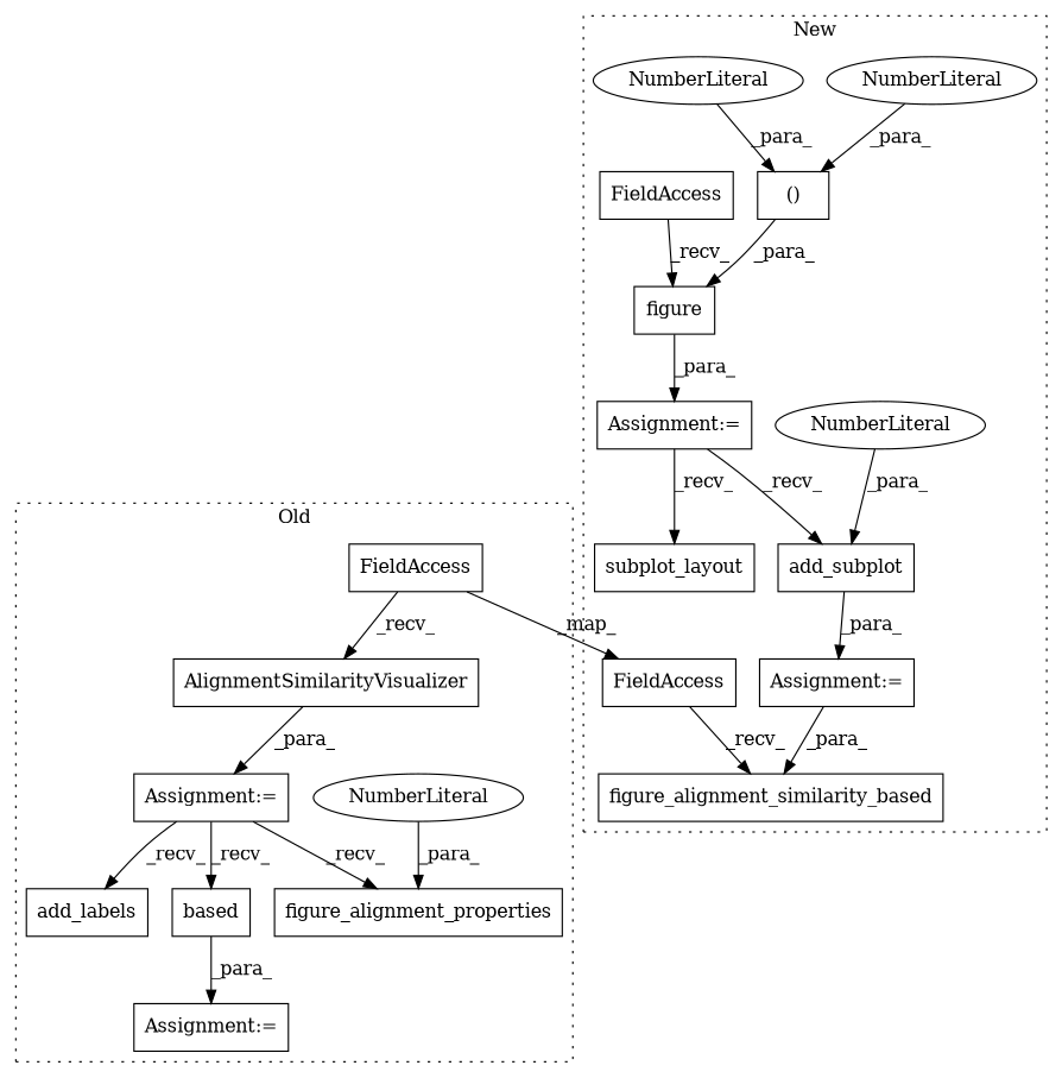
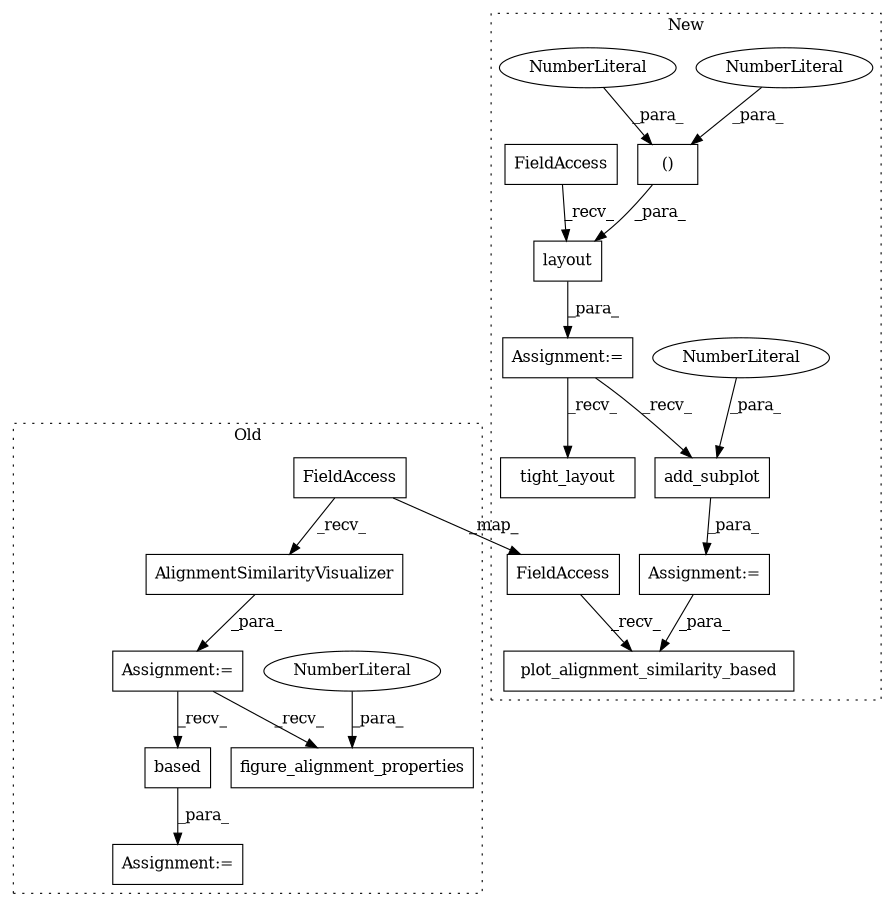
  digraph {
    node [a=32 l=1 s=4623 shape=box]
    n1 [l="30,1" label=AlignmentSimilarityVisualizer s="4626,4672"]
-   n2 [l="11,1" label=add_labels s="4760,4782"]
    n3 [a=7 label="Assignment:=" s=4923]
    n4 [a=7 label="Assignment:=" s=4599]
    n5 [l=10 label=based s=4935]
    n6 [l="30,1" label=figure_alignment_properties s="4690,4742"]
    n7 [a=34 label=NumberLiteral s=4741 shape=ellipse]
    n8 [a=22 l=25 label=FieldAccess s=4600]
-   n9 [l=14 label=subplot_layout s=4813]
+   n9 [l=14 label=tight_layout s=4813]
    n10 [a=106 l=18 label="()"]
-   n11 [l="12,2" label=figure s="4611,4641"]
+   n11 [l="12,2" label=layout s="4611,4641"]
    n12 [a=34 l=3 label=NumberLiteral shape=ellipse]
    n13 [a=34 l=2 label=NumberLiteral s=4639 shape=ellipse]
-   n14 [l="32,1" label=figure_alignment_similarity_based s="4704,4802"]
+   n14 [l="32,1" label=plot_alignment_similarity_based s="4704,4802"]
    n15 [l="12,1" label=add_subplot s="4656,4671"]
    n16 [a=34 l=3 label=NumberLiteral s=4668 shape=ellipse]
    n17 [a=22 l=10 label=FieldAccess s=4593]
    n18 [a=7 label="Assignment:=" s=4592]
    n19 [a=7 label="Assignment:=" s=4651]
    n20 [a=22 l=25 label=FieldAccess s=4678]
    subgraph cluster_1 {
      label=Old
      style=dotted
      n1
-     n2
      n3
      n4
      n5
      n6
      n7
      n8
    }
    subgraph cluster_2 {
      label=New
      style=dotted
      n9
      n10
      n11
      n12
      n13
      n14
      n15
      n16
      n17
      n18
      n19
      n20
    }
    n1 -> n4 [label=_para_]
-   n4 -> n2 [label=_recv_]
    n4 -> n5 [label=_recv_]
    n4 -> n6 [label=_recv_]
    n5 -> n3 [label=_para_]
    n7 -> n6 [label=_para_]
    n8 -> n1 [label=_recv_]
    n8 -> n20 [label=_map_]
    n10 -> n11 [label=_para_]
    n11 -> n18 [label=_para_]
    n12 -> n10 [label=_para_]
    n13 -> n10 [label=_para_]
    n15 -> n19 [label=_para_]
    n16 -> n15 [label=_para_]
    n17 -> n11 [label=_recv_]
    n18 -> n9 [label=_recv_]
    n18 -> n15 [label=_recv_]
    n19 -> n14 [label=_para_]
    n20 -> n14 [label=_recv_]
  }
